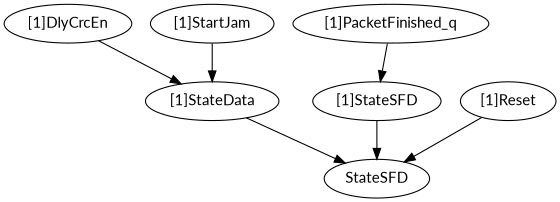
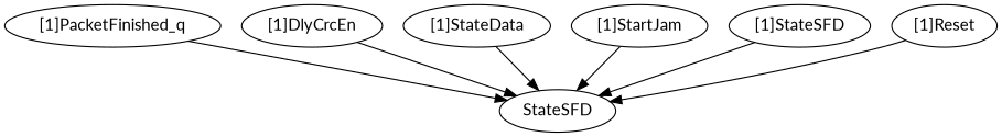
  strict digraph {
    fontname=Lato
    node [complexity=14 fontname=Lato importance=0.199514626957 rank=0.0142510447826]
    edge [fontname=Lato]
    n1 [complexity=10 importance=0.0923855702938 label=StateSFD rank=0.00923855702938]
    "[1]PacketFinished_q"
    "[1]DlyCrcEn" [importance=0.107129056663 rank=0.00765207547592]
    "[1]StateData" [complexity=18 importance=0.29190019725 rank=0.016216677625]
    "[1]StartJam"
    "[1]StateSFD" [importance=0.107129056663 rank=0.00765207547592]
    "[1]Reset" [complexity=11 importance=0.29190019725 rank=0.0265363815682]
-   "[1]PacketFinished_q" -> "[1]StateSFD"
-   "[1]DlyCrcEn" -> "[1]StateData"
+   "[1]PacketFinished_q" -> n1
+   "[1]DlyCrcEn" -> n1
    "[1]StateData" -> n1
-   "[1]StartJam" -> "[1]StateData"
+   "[1]StartJam" -> n1
    "[1]StateSFD" -> n1
    "[1]Reset" -> n1
  }
